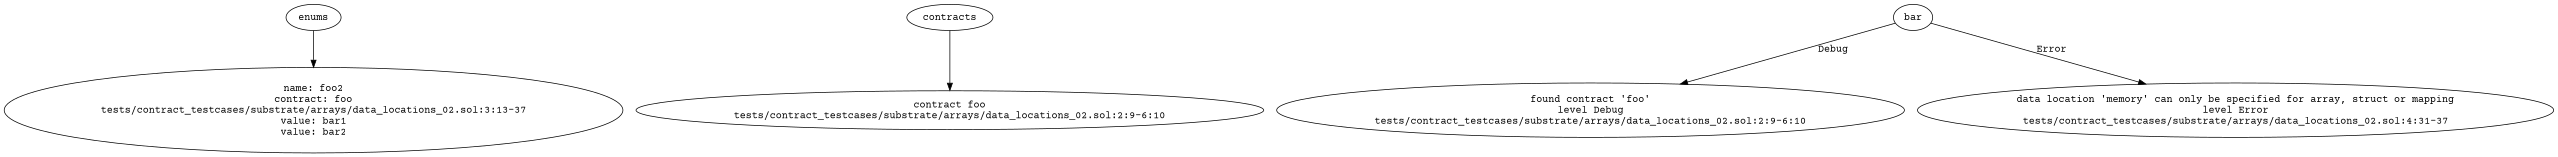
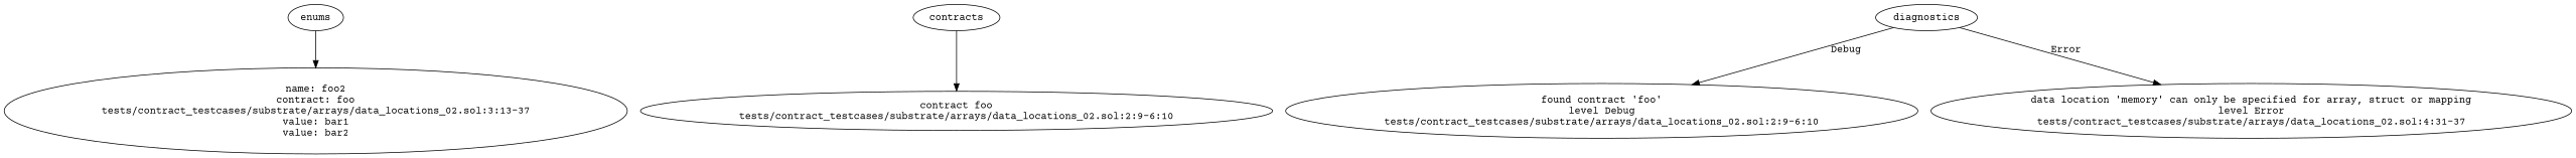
  strict digraph {
    fontname="Courier Prime"
    node [fontname="Courier Prime"]
    edge [fontname="Courier Prime"]
    n1 [label="name: foo2\ncontract: foo\ntests/contract_testcases/substrate/arrays/data_locations_02.sol:3:13-37\nvalue: bar1\nvalue: bar2"]
    n2 [label="contract foo\ntests/contract_testcases/substrate/arrays/data_locations_02.sol:2:9-6:10"]
    n3 [label="found contract 'foo'\nlevel Debug\ntests/contract_testcases/substrate/arrays/data_locations_02.sol:2:9-6:10"]
    n4 [label="data location 'memory' can only be specified for array, struct or mapping\nlevel Error\ntests/contract_testcases/substrate/arrays/data_locations_02.sol:4:31-37"]
    enums
    contracts
-   diagnostics [label=bar]
+   diagnostics
    enums -> n1
    contracts -> n2
    diagnostics -> n3 [label=Debug]
    diagnostics -> n4 [label=Error]
  }
